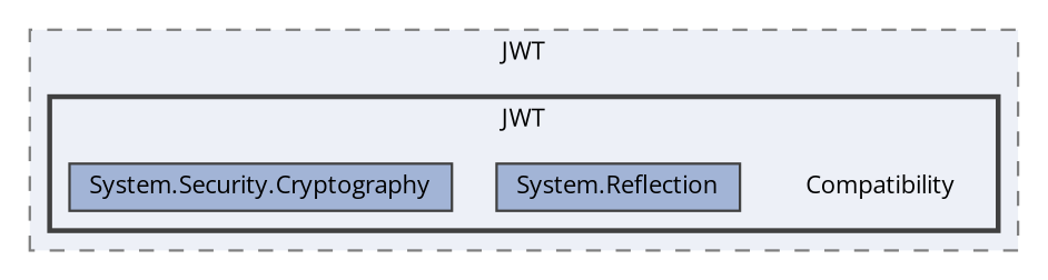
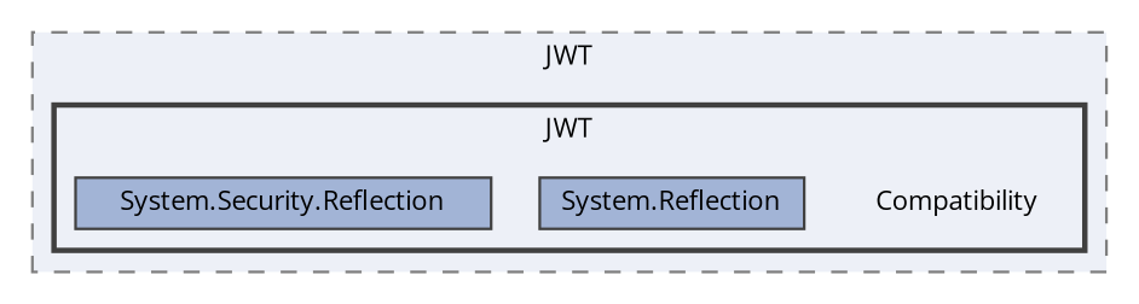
  digraph {
    compound=true
    fontname="Open Sans"
    node [fontname="Open Sans" fontsize=10 shape=box color=grey25 fillcolor="#a2b4d6" style=filled]
    n1 [height=0.2 label=Compatibility shape=plaintext width=0.4 color="" fillcolor="" style=""]
    n2 [height=0.2 label="System.Reflection" width=0.4]
-   n3 [height=0.2 label="System.Security.Cryptography" width=0.4]
+   n3 [height=0.2 label="System.Security.Reflection" width=0.4]
    subgraph cluster_1 {
      bgcolor="#edf0f7"
      fontsize=10
      label=JWT
      pencolor=grey50
      style="filled,dashed"
      subgraph cluster_2 {
        bgcolor="#edf0f7"
        fontsize=10
        pencolor=grey25
        style="filled,bold"
        n1
        n2
        n3
      }
    }
  }
